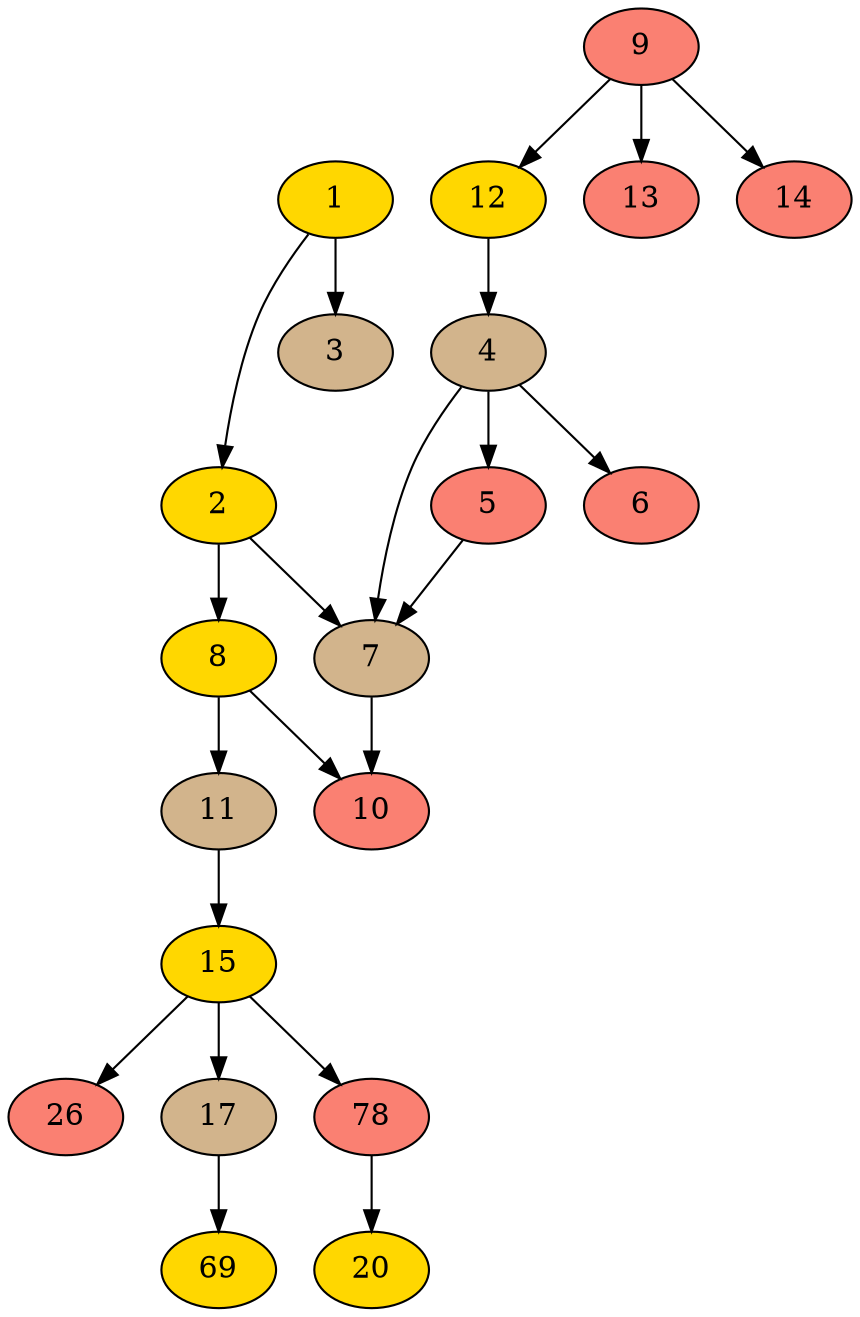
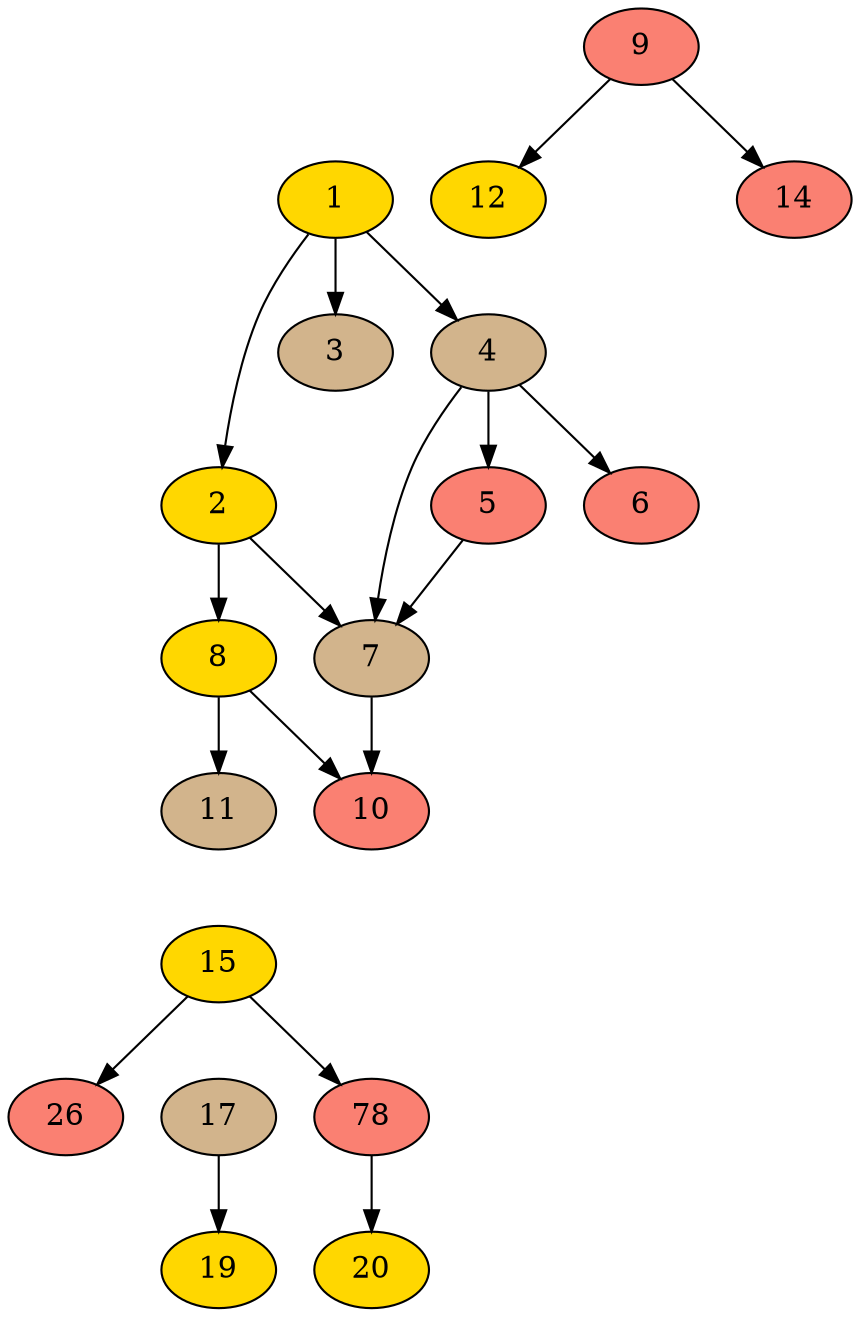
  digraph {
    node [alpha=0.09 fillcolor=salmon style=filled]
    1 [expect_size=18606080 fillcolor=gold]
    2 [expect_size=26303488 fillcolor=gold]
    3 [alpha=0.00 expect_size=45281280 fillcolor=tan]
    4 [alpha=0.18 expect_size=41120768 fillcolor=tan]
    7 [alpha=0.12 expect_size=46833664 fillcolor=tan]
    8 [alpha=0.13 expect_size=16779264 fillcolor=gold]
    5 [alpha=0.11 expect_size=21543936]
    6 [alpha=0.08 expect_size=34736128]
    10 [alpha=0.14 expect_size=48171008]
    11 [alpha=0.20 expect_size=26525696 fillcolor=tan]
    9 [alpha=0.17 expect_size=6563840]
    12 [alpha=0.07 expect_size=47790080 fillcolor=gold]
-   13 [alpha=0.14 expect_size=22781952]
    14 [alpha=0.16 expect_size=23244800]
    15 [alpha=0.10 expect_size=18608128 fillcolor=gold]
    n16 [alpha=0.14 expect_size=43741184 label=26]
    17 [alpha=0.05 expect_size=15993856 fillcolor=tan]
    n18 [expect_size=43328512 label=78]
-   19 [alpha=0.12 expect_size=25637888 fillcolor=gold label=69]
+   19 [alpha=0.12 expect_size=25637888 fillcolor=gold]
    20 [alpha=0.17 expect_size=19187712 fillcolor=gold]
    1 -> 2
    1 -> 3
-   12 -> 4
+   1 -> 4
    2 -> 7
    2 -> 8
    4 -> 7
    4 -> 5
    4 -> 6
    7 -> 10
    8 -> 10
    8 -> 11
    5 -> 7
-   11 -> 15
    9 -> 12
-   9 -> 13
    9 -> 14
    15 -> n16
-   15 -> 17
    15 -> n18
    17 -> 19
    n18 -> 20
  }
